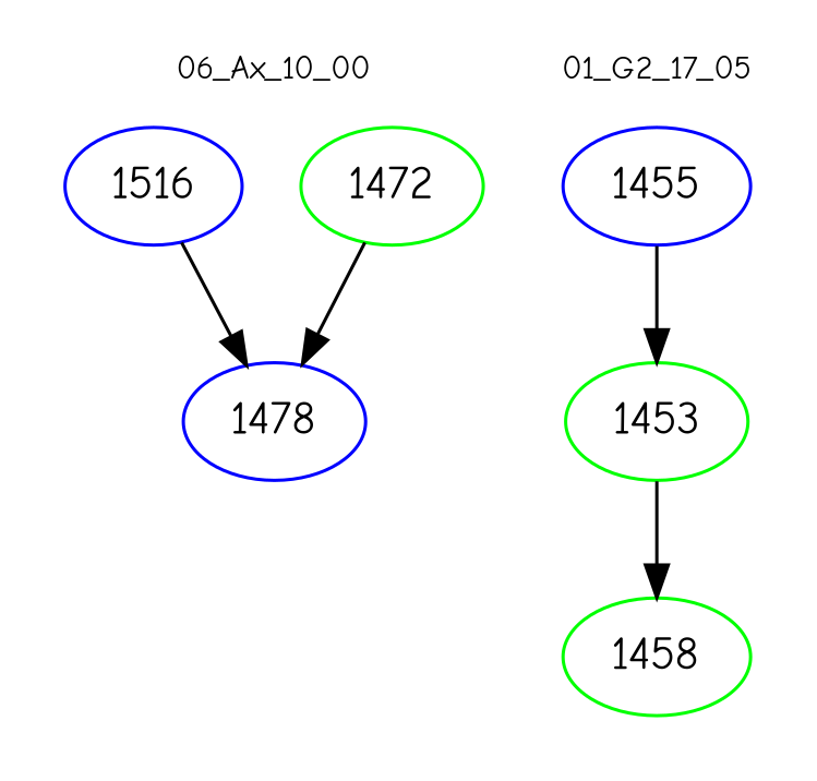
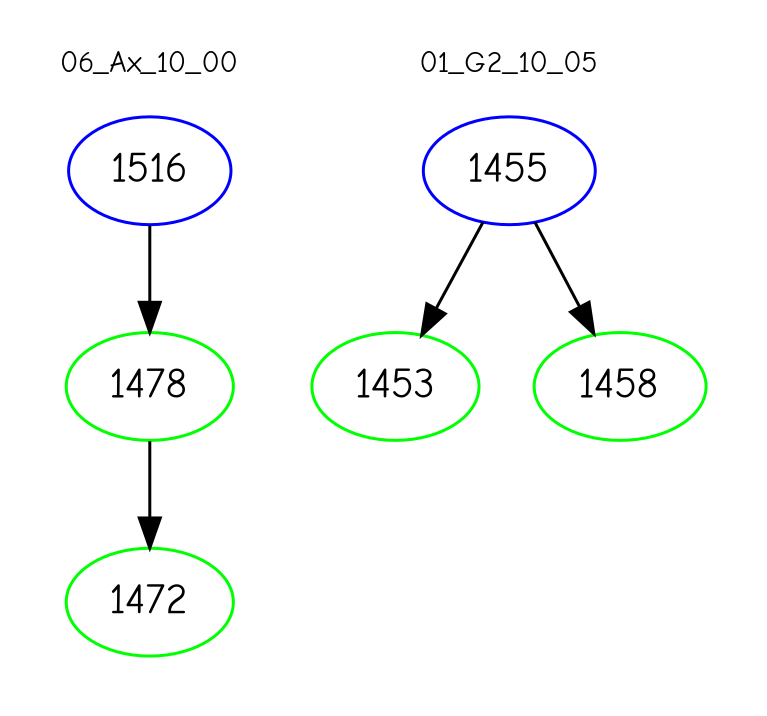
  digraph {
    fontname="Comic Neue"
    node [color=green fontname="Comic Neue"]
    edge [color=black fontname="Comic Neue"]
-   n1 [color=blue label=1478]
+   n1 [label=1478]
    n2 [label=1472]
    n3 [color=blue label=1516]
    n4 [label=1453]
    n5 [color=blue label=1455]
    n6 [label=1458]
    subgraph cluster_1 {
      color=white
      fontsize=10
      label="06_Ax_10_00"
      n1
      n2
      n3
    }
    subgraph cluster_2 {
      color=white
      fontsize=10
-     label="01_G2_17_05"
+     label="01_G2_10_05"
      n4
      n5
      n6
    }
-   n2 -> n1
+   n1 -> n2
    n3 -> n1
-   n4 -> n6
+   n5 -> n6
    n5 -> n4
  }
